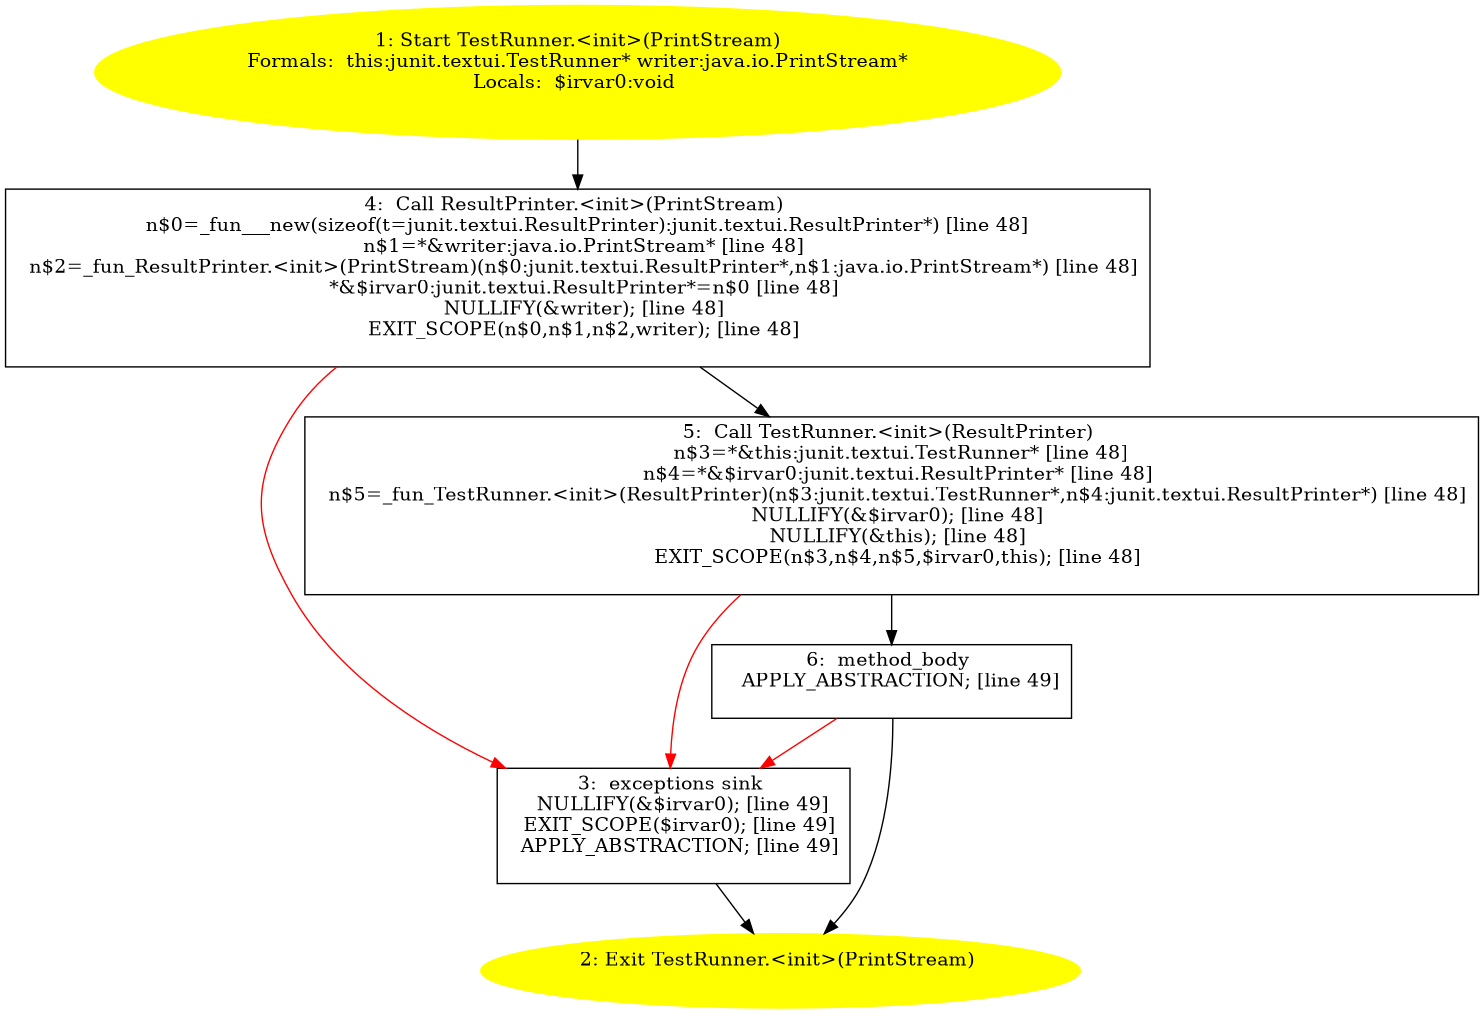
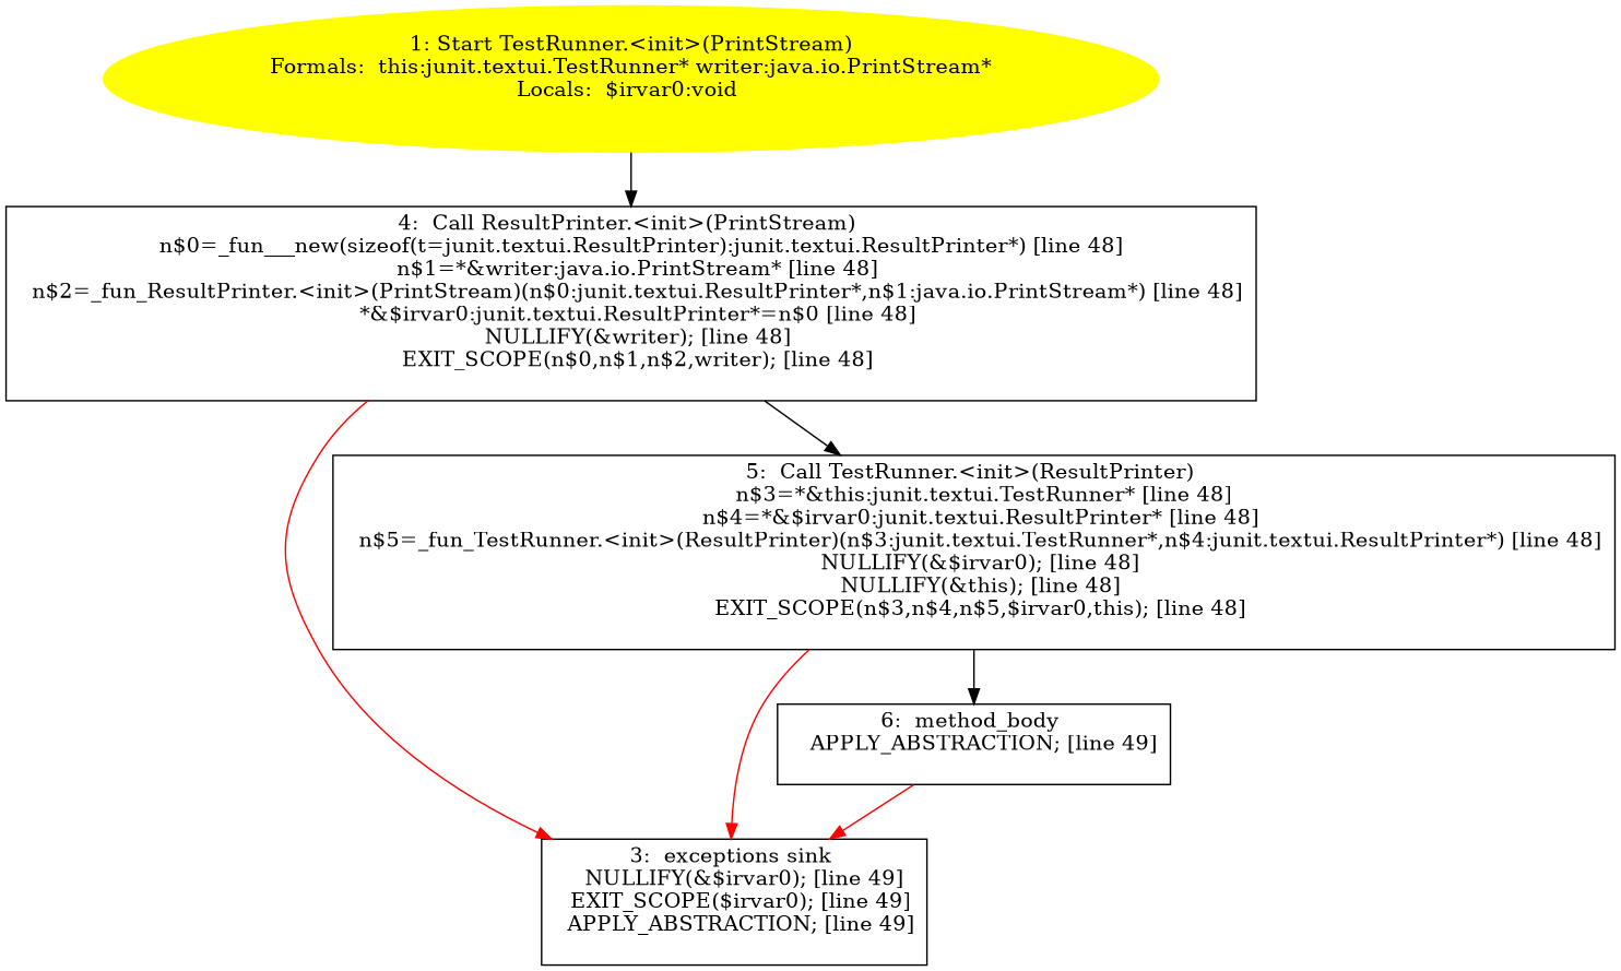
  digraph {
    node [shape=box]
    n1 [color=yellow label="1: Start TestRunner.<init>(PrintStream)\nFormals:  this:junit.textui.TestRunner* writer:java.io.PrintStream*\nLocals:  $irvar0:void \n  " style=filled shape=""]
    n2 [label="4:  Call ResultPrinter.<init>(PrintStream) \n   n$0=_fun___new(sizeof(t=junit.textui.ResultPrinter):junit.textui.ResultPrinter*) [line 48]\n  n$1=*&writer:java.io.PrintStream* [line 48]\n  n$2=_fun_ResultPrinter.<init>(PrintStream)(n$0:junit.textui.ResultPrinter*,n$1:java.io.PrintStream*) [line 48]\n  *&$irvar0:junit.textui.ResultPrinter*=n$0 [line 48]\n  NULLIFY(&writer); [line 48]\n  EXIT_SCOPE(n$0,n$1,n$2,writer); [line 48]\n "]
    n3 [label="3:  exceptions sink \n   NULLIFY(&$irvar0); [line 49]\n  EXIT_SCOPE($irvar0); [line 49]\n  APPLY_ABSTRACTION; [line 49]\n "]
    n4 [label="5:  Call TestRunner.<init>(ResultPrinter) \n   n$3=*&this:junit.textui.TestRunner* [line 48]\n  n$4=*&$irvar0:junit.textui.ResultPrinter* [line 48]\n  n$5=_fun_TestRunner.<init>(ResultPrinter)(n$3:junit.textui.TestRunner*,n$4:junit.textui.ResultPrinter*) [line 48]\n  NULLIFY(&$irvar0); [line 48]\n  NULLIFY(&this); [line 48]\n  EXIT_SCOPE(n$3,n$4,n$5,$irvar0,this); [line 48]\n "]
-   n5 [color=yellow label="2: Exit TestRunner.<init>(PrintStream) \n  " style=filled shape=""]
    n6 [label="6:  method_body \n   APPLY_ABSTRACTION; [line 49]\n "]
    n1 -> n2
    n2 -> n3 [color=red]
    n2 -> n4
-   n3 -> n5
    n4 -> n3 [color=red]
    n4 -> n6
    n6 -> n3 [color=red]
-   n6 -> n5
  }
